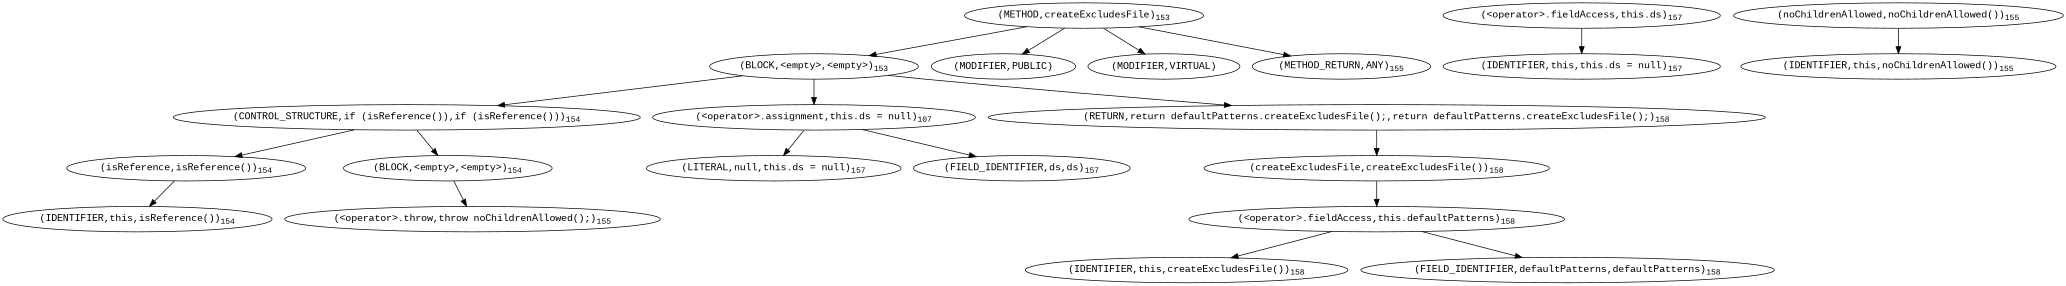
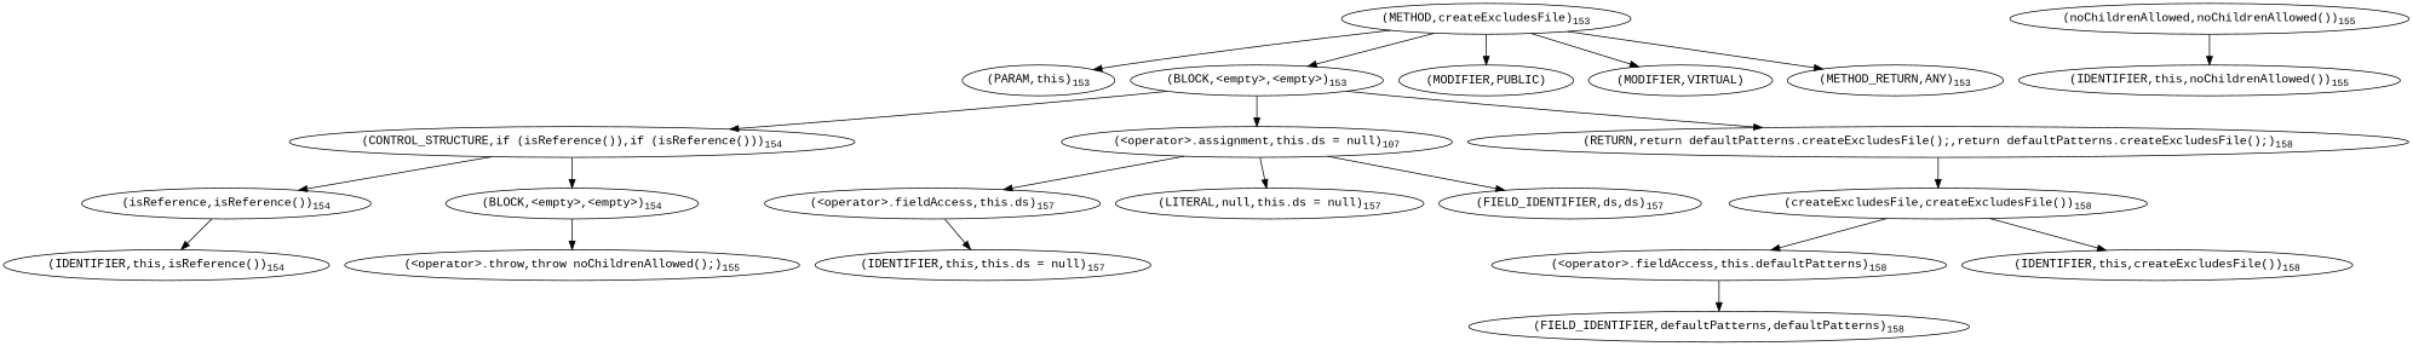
  digraph {
    fontname="Liberation Mono"
    node [fontname="Liberation Mono"]
    edge [fontname="Liberation Mono"]
    n1 [label=<(METHOD,createExcludesFile)<SUB>153</SUB>>]
+   n2 [label=<(PARAM,this)<SUB>153</SUB>>]
    n3 [label=<(BLOCK,&lt;empty&gt;,&lt;empty&gt;)<SUB>153</SUB>>]
    n4 [label=<(MODIFIER,PUBLIC)>]
    n5 [label=<(MODIFIER,VIRTUAL)>]
-   n6 [label=<(METHOD_RETURN,ANY)<SUB>155</SUB>>]
+   n6 [label=<(METHOD_RETURN,ANY)<SUB>153</SUB>>]
    n7 [label=<(CONTROL_STRUCTURE,if (isReference()),if (isReference()))<SUB>154</SUB>>]
    n8 [label=<(&lt;operator&gt;.assignment,this.ds = null)<SUB>107</SUB>>]
    n9 [label=<(RETURN,return defaultPatterns.createExcludesFile();,return defaultPatterns.createExcludesFile();)<SUB>158</SUB>>]
    n10 [label=<(isReference,isReference())<SUB>154</SUB>>]
    n11 [label=<(BLOCK,&lt;empty&gt;,&lt;empty&gt;)<SUB>154</SUB>>]
    n12 [label=<(&lt;operator&gt;.fieldAccess,this.ds)<SUB>157</SUB>>]
    n13 [label=<(LITERAL,null,this.ds = null)<SUB>157</SUB>>]
    n14 [label=<(FIELD_IDENTIFIER,ds,ds)<SUB>157</SUB>>]
    n15 [label=<(createExcludesFile,createExcludesFile())<SUB>158</SUB>>]
    n16 [label=<(IDENTIFIER,this,isReference())<SUB>154</SUB>>]
    n17 [label=<(&lt;operator&gt;.throw,throw noChildrenAllowed();)<SUB>155</SUB>>]
    n18 [label=<(noChildrenAllowed,noChildrenAllowed())<SUB>155</SUB>>]
    n19 [label=<(IDENTIFIER,this,noChildrenAllowed())<SUB>155</SUB>>]
    n20 [label=<(IDENTIFIER,this,this.ds = null)<SUB>157</SUB>>]
    n21 [label=<(&lt;operator&gt;.fieldAccess,this.defaultPatterns)<SUB>158</SUB>>]
    n22 [label=<(IDENTIFIER,this,createExcludesFile())<SUB>158</SUB>>]
    n23 [label=<(FIELD_IDENTIFIER,defaultPatterns,defaultPatterns)<SUB>158</SUB>>]
+   n1 -> n2
    n1 -> n3
    n1 -> n4
    n1 -> n5
    n1 -> n6
    n3 -> n7
    n3 -> n8
    n3 -> n9
    n7 -> n10
    n7 -> n11
+   n8 -> n12
    n8 -> n13
    n8 -> n14
    n9 -> n15
    n10 -> n16
    n11 -> n17
    n12 -> n20
    n15 -> n21
    n18 -> n19
-   n21 -> n22
+   n15 -> n22
    n21 -> n23
  }
